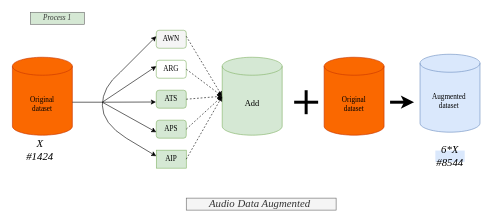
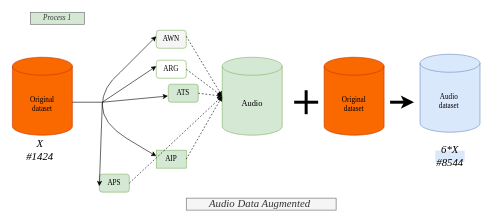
  <mxCell id="0" />
  <mxCell id="1" parent="0" />
  <mxCell id="2" value="&lt;font face=&quot;Georgia&quot;&gt;Original&lt;br&gt;dataset&lt;/font&gt;" style="shape=cylinder3;whiteSpace=wrap;html=1;boundedLbl=1;backgroundOutline=1;size=15;fillColor=#fa6800;fontColor=#000000;strokeColor=#C73500;" vertex="1" parent="1"><mxGeometry x="20" y="95" width="100" height="130" as="geometry" /></mxCell>
  <mxCell id="3" value="" style="endArrow=none;html=1;rounded=0;" edge="1" parent="1"><mxGeometry width="50" height="50" relative="1" as="geometry"><mxPoint x="120" y="170" as="sourcePoint" /><mxPoint x="170" y="170" as="targetPoint" /><Array as="points" /></mxGeometry></mxCell>
  <mxCell id="4" value="&lt;font face=&quot;Georgia&quot;&gt;AWN&lt;/font&gt;" style="rounded=1;whiteSpace=wrap;html=1;fillColor=#f5f5f5;strokeColor=#82b366;" vertex="1" parent="1"><mxGeometry x="260" y="50" width="50" height="30" as="geometry" /></mxCell>
  <mxCell id="5" value="&lt;font face=&quot;Georgia&quot;&gt;ARG&lt;/font&gt;" style="rounded=1;whiteSpace=wrap;html=1;fillColor=#ffffff;strokeColor=#82b366;" vertex="1" parent="1"><mxGeometry x="260" y="100" width="50" height="30" as="geometry" /></mxCell>
- <mxCell id="6" value="&lt;font face=&quot;Georgia&quot;&gt;ATS&lt;/font&gt;" style="rounded=1;whiteSpace=wrap;html=1;fillColor=#d5e8d4;strokeColor=#82b366;" vertex="1" parent="1"><mxGeometry x="260" y="150" width="50" height="30" as="geometry" /></mxCell>
- <mxCell id="7" value="&lt;font face=&quot;Georgia&quot;&gt;APS&lt;/font&gt;" style="rounded=1;whiteSpace=wrap;html=1;fillColor=#d5e8d4;strokeColor=#82b366;" vertex="1" parent="1"><mxGeometry x="260" y="200" width="50" height="30" as="geometry" /></mxCell>
+ <mxCell id="6" value="&lt;font face=&quot;Georgia&quot;&gt;ATS&lt;/font&gt;" style="rounded=1;whiteSpace=wrap;html=1;fillColor=#d5e8d4;strokeColor=#82b366;" vertex="1" parent="1"><mxGeometry x="280" y="140" width="50" height="30" as="geometry" /></mxCell>
+ <mxCell id="7" value="&lt;font face=&quot;Georgia&quot;&gt;APS&lt;/font&gt;" style="rounded=1;whiteSpace=wrap;html=1;fillColor=#d5e8d4;strokeColor=#82b366;" vertex="1" parent="1"><mxGeometry x="165" y="290" width="50" height="30" as="geometry" /></mxCell>
  <mxCell id="8" value="&lt;font face=&quot;Georgia&quot;&gt;AIP&lt;/font&gt;" style="whiteSpace=wrap;html=1;fillColor=#d5e8d4;strokeColor=#82b366;rounded=0;" vertex="1" parent="1"><mxGeometry x="260" y="250" width="50" height="30" as="geometry" /></mxCell>
  <mxCell id="9" value="" style="curved=1;endArrow=none;html=1;rounded=0;" edge="1" parent="1"><mxGeometry width="50" height="50" relative="1" as="geometry"><mxPoint x="210" y="230" as="sourcePoint" /><mxPoint x="200" y="120" as="targetPoint" /><Array as="points"><mxPoint x="170" y="205" /><mxPoint x="170" y="145" /></Array></mxGeometry></mxCell>
  <mxCell id="10" value="" style="endArrow=classic;html=1;rounded=0;entryX=0;entryY=0.333;entryDx=0;entryDy=0;entryPerimeter=0;" edge="1" parent="1" target="5"><mxGeometry width="50" height="50" relative="1" as="geometry"><mxPoint x="170" y="170" as="sourcePoint" /><mxPoint x="270" y="160" as="targetPoint" /></mxGeometry></mxCell>
  <mxCell id="11" value="" style="endArrow=classic;html=1;rounded=0;entryX=-0.01;entryY=0.656;entryDx=0;entryDy=0;entryPerimeter=0;" edge="1" parent="1" target="6"><mxGeometry width="50" height="50" relative="1" as="geometry"><mxPoint x="170" y="170" as="sourcePoint" /><mxPoint x="250" y="170" as="targetPoint" /></mxGeometry></mxCell>
  <mxCell id="12" value="" style="endArrow=classic;html=1;rounded=0;entryX=0;entryY=0.667;entryDx=0;entryDy=0;entryPerimeter=0;" edge="1" parent="1" target="7"><mxGeometry width="50" height="50" relative="1" as="geometry"><mxPoint x="170" y="170" as="sourcePoint" /><mxPoint x="260" y="180" as="targetPoint" /></mxGeometry></mxCell>
  <mxCell id="13" value="" style="endArrow=classic;html=1;rounded=0;entryX=0;entryY=0.333;entryDx=0;entryDy=0;entryPerimeter=0;" edge="1" parent="1" target="8"><mxGeometry width="50" height="50" relative="1" as="geometry"><mxPoint x="210" y="230" as="sourcePoint" /><mxPoint x="270" y="190" as="targetPoint" /></mxGeometry></mxCell>
  <mxCell id="14" value="" style="endArrow=classic;html=1;rounded=0;entryX=0;entryY=0.333;entryDx=0;entryDy=0;entryPerimeter=0;" edge="1" parent="1" target="4"><mxGeometry width="50" height="50" relative="1" as="geometry"><mxPoint x="200" y="120" as="sourcePoint" /><mxPoint x="250" y="70" as="targetPoint" /></mxGeometry></mxCell>
  <mxCell id="15" value="&lt;i&gt;&lt;font face=&quot;Georgia&quot;&gt;Process 1&lt;/font&gt;&lt;/i&gt;" style="rounded=0;whiteSpace=wrap;html=1;strokeColor=#666666;fillColor=#d5e8d4;fontColor=#333333;" vertex="1" parent="1"><mxGeometry x="50" y="20" width="90" height="20" as="geometry" /></mxCell>
  <mxCell id="16" value="" style="endArrow=classic;html=1;rounded=0;exitX=1;exitY=0.333;exitDx=0;exitDy=0;exitPerimeter=0;dashed=1;" edge="1" parent="1" source="4"><mxGeometry width="50" height="50" relative="1" as="geometry"><mxPoint x="380" y="140" as="sourcePoint" /><mxPoint x="370" y="160" as="targetPoint" /></mxGeometry></mxCell>
  <mxCell id="17" value="" style="endArrow=classic;html=1;rounded=0;exitX=1;exitY=0.333;exitDx=0;exitDy=0;exitPerimeter=0;dashed=1;" edge="1" parent="1"><mxGeometry width="50" height="50" relative="1" as="geometry"><mxPoint x="310" y="115" as="sourcePoint" /><mxPoint x="370" y="160" as="targetPoint" /></mxGeometry></mxCell>
- <mxCell id="18" value="&lt;font face=&quot;Georgia&quot; style=&quot;font-size: 14px;&quot;&gt;Add&lt;/font&gt;" style="shape=cylinder3;whiteSpace=wrap;html=1;boundedLbl=1;backgroundOutline=1;size=15;fillColor=#d5e8d4;strokeColor=#82b366;" vertex="1" parent="1"><mxGeometry x="370" y="95" width="100" height="130" as="geometry" /></mxCell>
+ <mxCell id="18" value="&lt;font face=&quot;Georgia&quot; style=&quot;font-size: 14px;&quot;&gt;Audio&lt;/font&gt;" style="shape=cylinder3;whiteSpace=wrap;html=1;boundedLbl=1;backgroundOutline=1;size=15;fillColor=#d5e8d4;strokeColor=#82b366;" vertex="1" parent="1"><mxGeometry x="370" y="95" width="100" height="130" as="geometry" /></mxCell>
  <mxCell id="19" value="" style="endArrow=classic;html=1;rounded=0;exitX=1;exitY=0.5;exitDx=0;exitDy=0;dashed=1;" edge="1" parent="1" source="6"><mxGeometry width="50" height="50" relative="1" as="geometry"><mxPoint x="395" y="310" as="sourcePoint" /><mxPoint x="370" y="160" as="targetPoint" /></mxGeometry></mxCell>
  <mxCell id="20" value="" style="endArrow=classic;html=1;rounded=0;exitX=1;exitY=0.5;exitDx=0;exitDy=0;dashed=1;" edge="1" parent="1" source="7"><mxGeometry width="50" height="50" relative="1" as="geometry"><mxPoint x="324" y="225" as="sourcePoint" /><mxPoint x="370" y="160" as="targetPoint" /></mxGeometry></mxCell>
  <mxCell id="21" value="" style="endArrow=classic;html=1;rounded=0;exitX=1;exitY=0.5;exitDx=0;exitDy=0;dashed=1;" edge="1" parent="1" source="8"><mxGeometry width="50" height="50" relative="1" as="geometry"><mxPoint x="310" y="260" as="sourcePoint" /><mxPoint x="370" y="160" as="targetPoint" /></mxGeometry></mxCell>
  <mxCell id="22" value="" style="endArrow=none;html=1;rounded=0;strokeWidth=5;" edge="1" parent="1"><mxGeometry width="50" height="50" relative="1" as="geometry"><mxPoint x="510" y="190" as="sourcePoint" /><mxPoint x="510" y="150" as="targetPoint" /><Array as="points"><mxPoint x="510" y="170" /></Array></mxGeometry></mxCell>
  <mxCell id="23" value="" style="endArrow=none;html=1;rounded=0;strokeWidth=5;" edge="1" parent="1"><mxGeometry width="50" height="50" relative="1" as="geometry"><mxPoint x="530" y="170" as="sourcePoint" /><mxPoint x="490" y="170" as="targetPoint" /><Array as="points"><mxPoint x="510" y="170" /></Array></mxGeometry></mxCell>
  <mxCell id="24" value="&lt;font face=&quot;Georgia&quot;&gt;Original&lt;br&gt;dataset&lt;/font&gt;" style="shape=cylinder3;whiteSpace=wrap;html=1;boundedLbl=1;backgroundOutline=1;size=15;fillColor=#fa6800;strokeColor=#C73500;fontColor=#000000;" vertex="1" parent="1"><mxGeometry x="540" y="95" width="100" height="130" as="geometry" /></mxCell>
  <mxCell id="25" value="" style="endArrow=classic;html=1;rounded=0;strokeWidth=5;" edge="1" parent="1"><mxGeometry width="50" height="50" relative="1" as="geometry"><mxPoint x="650" y="170" as="sourcePoint" /><mxPoint x="690" y="170" as="targetPoint" /></mxGeometry></mxCell>
- <mxCell id="26" value="&lt;font face=&quot;Georgia&quot;&gt;Augmented&amp;nbsp;&lt;br&gt;dataset&amp;nbsp;&lt;/font&gt;" style="shape=cylinder3;whiteSpace=wrap;html=1;boundedLbl=1;backgroundOutline=1;size=15;fillColor=#dae8fc;strokeColor=#6c8ebf;" vertex="1" parent="1"><mxGeometry x="700" y="90" width="100" height="130" as="geometry" /></mxCell>
+ <mxCell id="26" value="&lt;font face=&quot;Georgia&quot;&gt;Audio&amp;nbsp;&lt;br&gt;dataset&amp;nbsp;&lt;/font&gt;" style="shape=cylinder3;whiteSpace=wrap;html=1;boundedLbl=1;backgroundOutline=1;size=15;fillColor=#dae8fc;strokeColor=#6c8ebf;" vertex="1" parent="1"><mxGeometry x="700" y="90" width="100" height="130" as="geometry" /></mxCell>
  <mxCell id="27" value="&lt;i&gt;&lt;font style=&quot;font-size: 18px;&quot; face=&quot;Georgia&quot;&gt;X&lt;br&gt;#1424&lt;br&gt;&lt;/font&gt;&lt;/i&gt;" style="rounded=0;whiteSpace=wrap;html=1;strokeColor=#FFFFFF;dashed=1;" vertex="1" parent="1"><mxGeometry x="41" y="240" width="50" height="20" as="geometry" /></mxCell>
  <mxCell id="28" value="&lt;i&gt;&lt;font style=&quot;font-size: 18px;&quot; face=&quot;Georgia&quot;&gt;6*X&lt;br&gt;#8544&lt;br&gt;&lt;/font&gt;&lt;/i&gt;" style="rounded=0;whiteSpace=wrap;html=1;strokeColor=#FFFFFF;fillColor=#dae8fc;" vertex="1" parent="1"><mxGeometry x="725" y="250" width="50" height="20" as="geometry" /></mxCell>
  <mxCell id="29" value="&lt;i&gt;&lt;font style=&quot;font-size: 18px;&quot; face=&quot;Georgia&quot;&gt;Audio Data Augmented&amp;nbsp;&lt;/font&gt;&lt;/i&gt;" style="rounded=0;whiteSpace=wrap;html=1;strokeColor=#666666;fillColor=#f5f5f5;fontColor=#333333;" vertex="1" parent="1"><mxGeometry x="310" y="330" width="250" height="20" as="geometry" /></mxCell>
